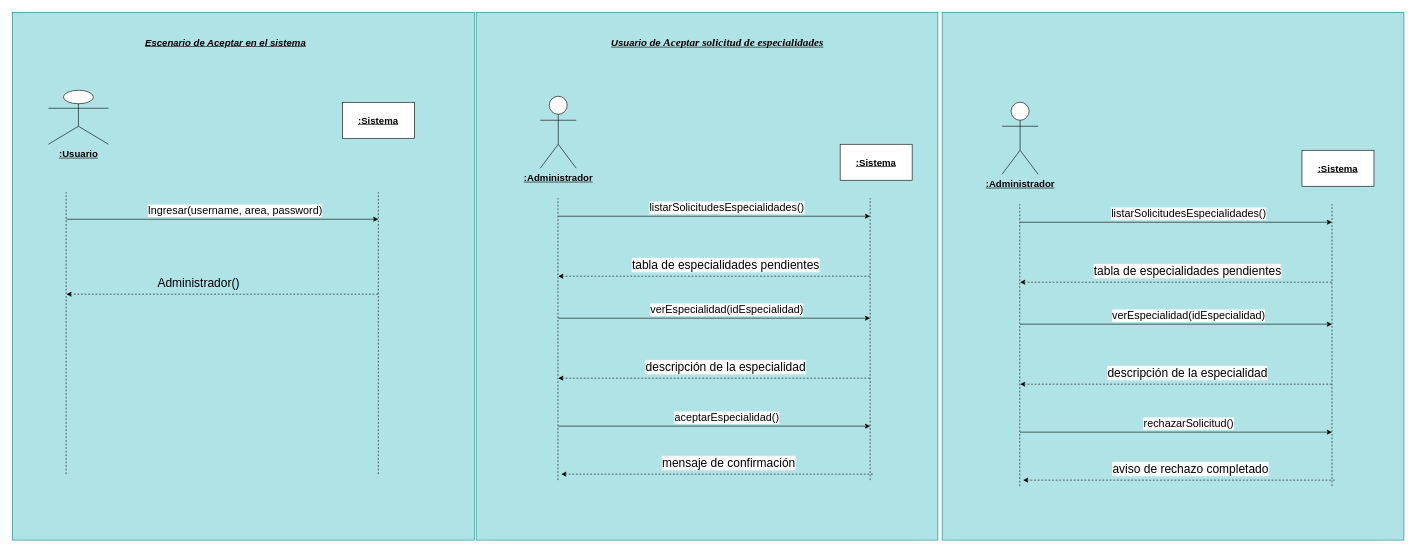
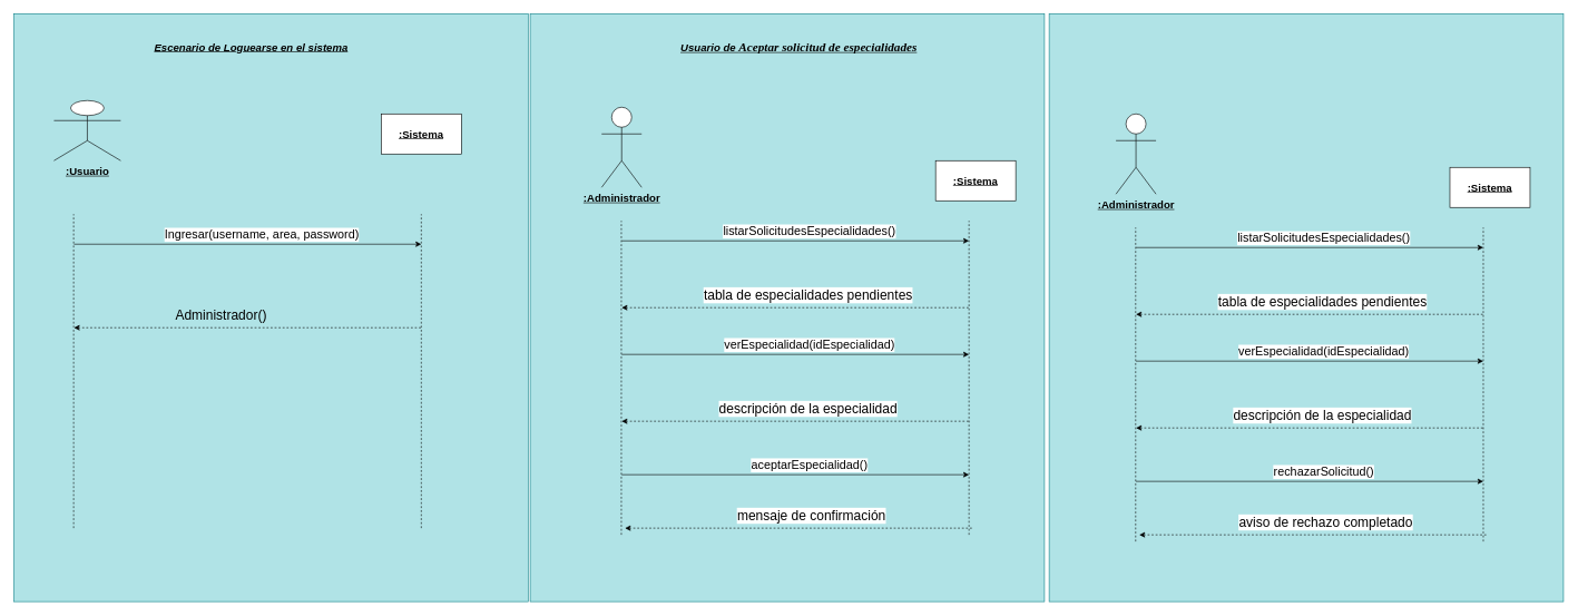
  <mxCell id="0" />
  <mxCell id="1" parent="0" />
  <mxCell id="2" value="" style="rounded=0;whiteSpace=wrap;html=1;fontSize=20;fillColor=#b0e3e6;strokeColor=#0e8088;" parent="1" vertex="1"><mxGeometry x="1570" y="20" width="770" height="880" as="geometry" /></mxCell>
  <mxCell id="3" value="" style="rounded=0;whiteSpace=wrap;html=1;fontSize=20;fillColor=#b0e3e6;strokeColor=#0e8088;" parent="1" vertex="1"><mxGeometry x="793" y="20" width="770" height="880" as="geometry" /></mxCell>
  <mxCell id="4" value="" style="rounded=0;whiteSpace=wrap;html=1;fontSize=20;fillColor=#b0e3e6;strokeColor=#0e8088;" parent="1" vertex="1"><mxGeometry x="20" y="20" width="770" height="880" as="geometry" /></mxCell>
- <mxCell id="5" value="&lt;u&gt;&lt;b&gt;&lt;i&gt;&lt;font style=&quot;font-size: 16px&quot;&gt;Escenario de Aceptar en el sistema&lt;/font&gt;&lt;/i&gt;&lt;/b&gt;&lt;/u&gt;" style="text;html=1;align=center;verticalAlign=middle;resizable=0;points=[];autosize=1;" parent="1" vertex="1"><mxGeometry x="220" y="60" width="310" height="20" as="geometry" /></mxCell>
+ <mxCell id="5" value="&lt;u&gt;&lt;b&gt;&lt;i&gt;&lt;font style=&quot;font-size: 16px&quot;&gt;Escenario de Loguearse en el sistema&lt;/font&gt;&lt;/i&gt;&lt;/b&gt;&lt;/u&gt;" style="text;html=1;align=center;verticalAlign=middle;resizable=0;points=[];autosize=1;" parent="1" vertex="1"><mxGeometry x="220" y="60" width="310" height="20" as="geometry" /></mxCell>
  <mxCell id="6" value="&lt;u&gt;&lt;b&gt;&lt;font style=&quot;font-size: 16px&quot;&gt;:Sistema&lt;/font&gt;&lt;/b&gt;&lt;/u&gt;" style="rounded=0;whiteSpace=wrap;html=1;" parent="1" vertex="1"><mxGeometry x="570" y="170" width="120" height="60" as="geometry" /></mxCell>
  <mxCell id="7" value="&lt;u&gt;&lt;b&gt;&lt;font style=&quot;font-size: 16px&quot;&gt;:Usuario&lt;/font&gt;&lt;/b&gt;&lt;/u&gt;" style="shape=umlActor;verticalLabelPosition=bottom;verticalAlign=top;html=1;outlineConnect=0;" parent="1" vertex="1"><mxGeometry x="80" y="150" width="100" height="90" as="geometry" /></mxCell>
  <mxCell id="8" value="" style="endArrow=none;dashed=1;html=1;" parent="1" edge="1"><mxGeometry width="50" height="50" relative="1" as="geometry"><mxPoint x="109.5" y="790" as="sourcePoint" /><mxPoint x="109.5" y="320" as="targetPoint" /></mxGeometry></mxCell>
  <mxCell id="9" value="" style="endArrow=none;dashed=1;html=1;" parent="1" edge="1"><mxGeometry width="50" height="50" relative="1" as="geometry"><mxPoint x="630" y="790" as="sourcePoint" /><mxPoint x="630" y="320" as="targetPoint" /></mxGeometry></mxCell>
  <mxCell id="10" value="&lt;b&gt;&lt;i&gt;&lt;u&gt;&lt;font style=&quot;font-size: 16px&quot;&gt;Usuario de&amp;nbsp;&lt;/font&gt;&lt;span style=&quot;font-family: &amp;#34;times new roman&amp;#34; , serif ; font-size: 14pt ; text-align: justify&quot;&gt;Aceptar solicitud de especialidades&lt;/span&gt;&lt;/u&gt;&lt;/i&gt;&lt;/b&gt;&lt;p class=&quot;MsoNormal&quot; style=&quot;margin-top: 14.0pt ; margin-right: 0cm ; margin-bottom: 4.0pt ; margin-left: 0cm ; text-align: justify&quot;&gt;&lt;span style=&quot;font-size: 14.0pt ; line-height: 107% ; font-family: &amp;#34;times new roman&amp;#34; , serif&quot;&gt;&lt;/span&gt;&lt;/p&gt;" style="text;html=1;align=center;verticalAlign=middle;resizable=0;points=[];autosize=1;" parent="1" vertex="1"><mxGeometry x="1000" y="60" width="390" height="40" as="geometry" /></mxCell>
  <mxCell id="11" value="&lt;u&gt;&lt;b&gt;&lt;font style=&quot;font-size: 16px&quot;&gt;:Sistema&lt;/font&gt;&lt;/b&gt;&lt;/u&gt;" style="rounded=0;whiteSpace=wrap;html=1;" parent="1" vertex="1"><mxGeometry x="1400" y="240" width="120" height="60" as="geometry" /></mxCell>
  <mxCell id="12" value="&lt;u&gt;&lt;b&gt;&lt;font style=&quot;font-size: 16px&quot;&gt;:Administrador&lt;/font&gt;&lt;/b&gt;&lt;/u&gt;" style="shape=umlActor;verticalLabelPosition=bottom;verticalAlign=top;html=1;outlineConnect=0;" parent="1" vertex="1"><mxGeometry x="900" y="160" width="60" height="120" as="geometry" /></mxCell>
  <mxCell id="13" value="" style="endArrow=none;dashed=1;html=1;" parent="1" edge="1"><mxGeometry width="50" height="50" relative="1" as="geometry"><mxPoint x="929.5" y="800" as="sourcePoint" /><mxPoint x="929.5" y="330" as="targetPoint" /></mxGeometry></mxCell>
  <mxCell id="14" value="" style="endArrow=none;dashed=1;html=1;" parent="1" edge="1"><mxGeometry width="50" height="50" relative="1" as="geometry"><mxPoint x="1450" y="800" as="sourcePoint" /><mxPoint x="1450" y="330" as="targetPoint" /></mxGeometry></mxCell>
  <mxCell id="15" value="" style="endArrow=classic;html=1;" parent="1" edge="1"><mxGeometry width="50" height="50" relative="1" as="geometry"><mxPoint x="110" y="365" as="sourcePoint" /><mxPoint x="630" y="365" as="targetPoint" /></mxGeometry></mxCell>
  <mxCell id="16" value="&lt;font style=&quot;font-size: 18px&quot;&gt;Ingresar(username, area, password)&lt;/font&gt;" style="edgeLabel;html=1;align=center;verticalAlign=middle;resizable=0;points=[];" parent="15" vertex="1" connectable="0"><mxGeometry x="-0.169" relative="1" as="geometry"><mxPoint x="64" y="-15" as="offset" /></mxGeometry></mxCell>
  <mxCell id="17" value="" style="endArrow=none;dashed=1;html=1;startArrow=classic;startFill=1;" parent="1" edge="1"><mxGeometry width="50" height="50" relative="1" as="geometry"><mxPoint x="110" y="490" as="sourcePoint" /><mxPoint x="630" y="490" as="targetPoint" /></mxGeometry></mxCell>
  <mxCell id="18" value="Administrador()" style="text;html=1;align=center;verticalAlign=middle;resizable=0;points=[];autosize=1;fontSize=20;" parent="1" vertex="1"><mxGeometry x="255" y="455" width="150" height="30" as="geometry" /></mxCell>
  <mxCell id="19" value="" style="endArrow=classic;html=1;" parent="1" edge="1"><mxGeometry width="50" height="50" relative="1" as="geometry"><mxPoint x="930" y="360" as="sourcePoint" /><mxPoint x="1450" y="360" as="targetPoint" /></mxGeometry></mxCell>
  <mxCell id="20" value="&lt;span style=&quot;font-size: 18px&quot;&gt;listarSolicitudesEspecialidades()&lt;/span&gt;" style="edgeLabel;html=1;align=center;verticalAlign=middle;resizable=0;points=[];" parent="19" vertex="1" connectable="0"><mxGeometry x="-0.169" relative="1" as="geometry"><mxPoint x="64" y="-15" as="offset" /></mxGeometry></mxCell>
  <mxCell id="21" value="" style="endArrow=none;dashed=1;html=1;startArrow=classic;startFill=1;" parent="1" edge="1"><mxGeometry width="50" height="50" relative="1" as="geometry"><mxPoint x="930" y="460" as="sourcePoint" /><mxPoint x="1450" y="460" as="targetPoint" /></mxGeometry></mxCell>
  <mxCell id="22" value="tabla de especialidades pendientes" style="edgeLabel;html=1;align=center;verticalAlign=middle;resizable=0;points=[];fontSize=20;" parent="21" vertex="1" connectable="0"><mxGeometry x="0.069" relative="1" as="geometry"><mxPoint y="-20" as="offset" /></mxGeometry></mxCell>
  <mxCell id="23" value="" style="endArrow=classic;html=1;" parent="1" edge="1"><mxGeometry width="50" height="50" relative="1" as="geometry"><mxPoint x="930" y="530" as="sourcePoint" /><mxPoint x="1450" y="530" as="targetPoint" /></mxGeometry></mxCell>
  <mxCell id="24" value="&lt;span style=&quot;font-size: 18px&quot;&gt;verEspecialidad(idEspecialidad)&lt;/span&gt;" style="edgeLabel;html=1;align=center;verticalAlign=middle;resizable=0;points=[];" parent="23" vertex="1" connectable="0"><mxGeometry x="-0.169" relative="1" as="geometry"><mxPoint x="64" y="-15" as="offset" /></mxGeometry></mxCell>
  <mxCell id="25" value="" style="endArrow=none;dashed=1;html=1;startArrow=classic;startFill=1;" parent="1" edge="1"><mxGeometry width="50" height="50" relative="1" as="geometry"><mxPoint x="930" y="630" as="sourcePoint" /><mxPoint x="1450" y="630" as="targetPoint" /></mxGeometry></mxCell>
  <mxCell id="26" value="descripción de la especialidad" style="edgeLabel;html=1;align=center;verticalAlign=middle;resizable=0;points=[];fontSize=20;" parent="25" vertex="1" connectable="0"><mxGeometry x="0.069" relative="1" as="geometry"><mxPoint y="-20" as="offset" /></mxGeometry></mxCell>
  <mxCell id="27" value="" style="endArrow=classic;html=1;" parent="1" edge="1"><mxGeometry width="50" height="50" relative="1" as="geometry"><mxPoint x="930" y="710" as="sourcePoint" /><mxPoint x="1450" y="710" as="targetPoint" /></mxGeometry></mxCell>
  <mxCell id="28" value="&lt;span style=&quot;font-size: 18px&quot;&gt;aceptarEspecialidad()&lt;/span&gt;" style="edgeLabel;html=1;align=center;verticalAlign=middle;resizable=0;points=[];" parent="27" vertex="1" connectable="0"><mxGeometry x="-0.169" relative="1" as="geometry"><mxPoint x="64" y="-15" as="offset" /></mxGeometry></mxCell>
  <mxCell id="29" value="" style="endArrow=none;dashed=1;html=1;startArrow=classic;startFill=1;" parent="1" edge="1"><mxGeometry width="50" height="50" relative="1" as="geometry"><mxPoint x="935" y="790" as="sourcePoint" /><mxPoint x="1455" y="790" as="targetPoint" /></mxGeometry></mxCell>
  <mxCell id="30" value="mensaje de confirmación" style="edgeLabel;html=1;align=center;verticalAlign=middle;resizable=0;points=[];fontSize=20;" parent="29" vertex="1" connectable="0"><mxGeometry x="0.069" relative="1" as="geometry"><mxPoint y="-20" as="offset" /></mxGeometry></mxCell>
  <mxCell id="31" value="&lt;u&gt;&lt;b&gt;&lt;font style=&quot;font-size: 16px&quot;&gt;:Sistema&lt;/font&gt;&lt;/b&gt;&lt;/u&gt;" style="rounded=0;whiteSpace=wrap;html=1;" parent="1" vertex="1"><mxGeometry x="2170" y="250" width="120" height="60" as="geometry" /></mxCell>
  <mxCell id="32" value="&lt;u&gt;&lt;b&gt;&lt;font style=&quot;font-size: 16px&quot;&gt;:Administrador&lt;/font&gt;&lt;/b&gt;&lt;/u&gt;" style="shape=umlActor;verticalLabelPosition=bottom;verticalAlign=top;html=1;outlineConnect=0;" parent="1" vertex="1"><mxGeometry x="1670" y="170" width="60" height="120" as="geometry" /></mxCell>
  <mxCell id="33" value="" style="endArrow=none;dashed=1;html=1;" parent="1" edge="1"><mxGeometry width="50" height="50" relative="1" as="geometry"><mxPoint x="1699.5" y="810" as="sourcePoint" /><mxPoint x="1699.5" y="340" as="targetPoint" /></mxGeometry></mxCell>
  <mxCell id="34" value="" style="endArrow=none;dashed=1;html=1;" parent="1" edge="1"><mxGeometry width="50" height="50" relative="1" as="geometry"><mxPoint x="2220" y="810" as="sourcePoint" /><mxPoint x="2220" y="340" as="targetPoint" /></mxGeometry></mxCell>
  <mxCell id="35" value="" style="endArrow=classic;html=1;" parent="1" edge="1"><mxGeometry width="50" height="50" relative="1" as="geometry"><mxPoint x="1700" y="370" as="sourcePoint" /><mxPoint x="2220" y="370" as="targetPoint" /></mxGeometry></mxCell>
  <mxCell id="36" value="&lt;span style=&quot;font-size: 18px&quot;&gt;listarSolicitudesEspecialidades()&lt;/span&gt;" style="edgeLabel;html=1;align=center;verticalAlign=middle;resizable=0;points=[];" parent="35" vertex="1" connectable="0"><mxGeometry x="-0.169" relative="1" as="geometry"><mxPoint x="64" y="-15" as="offset" /></mxGeometry></mxCell>
  <mxCell id="37" value="" style="endArrow=none;dashed=1;html=1;startArrow=classic;startFill=1;" parent="1" edge="1"><mxGeometry width="50" height="50" relative="1" as="geometry"><mxPoint x="1700" y="470" as="sourcePoint" /><mxPoint x="2220" y="470" as="targetPoint" /></mxGeometry></mxCell>
  <mxCell id="38" value="tabla de especialidades pendientes" style="edgeLabel;html=1;align=center;verticalAlign=middle;resizable=0;points=[];fontSize=20;" parent="37" vertex="1" connectable="0"><mxGeometry x="0.069" relative="1" as="geometry"><mxPoint y="-20" as="offset" /></mxGeometry></mxCell>
  <mxCell id="39" value="" style="endArrow=classic;html=1;" parent="1" edge="1"><mxGeometry width="50" height="50" relative="1" as="geometry"><mxPoint x="1700" y="540" as="sourcePoint" /><mxPoint x="2220" y="540" as="targetPoint" /></mxGeometry></mxCell>
  <mxCell id="40" value="&lt;span style=&quot;font-size: 18px&quot;&gt;verEspecialidad(idEspecialidad)&lt;/span&gt;" style="edgeLabel;html=1;align=center;verticalAlign=middle;resizable=0;points=[];" parent="39" vertex="1" connectable="0"><mxGeometry x="-0.169" relative="1" as="geometry"><mxPoint x="64" y="-15" as="offset" /></mxGeometry></mxCell>
  <mxCell id="41" value="" style="endArrow=none;dashed=1;html=1;startArrow=classic;startFill=1;" parent="1" edge="1"><mxGeometry width="50" height="50" relative="1" as="geometry"><mxPoint x="1700" y="640" as="sourcePoint" /><mxPoint x="2220" y="640" as="targetPoint" /></mxGeometry></mxCell>
  <mxCell id="42" value="descripción de la especialidad" style="edgeLabel;html=1;align=center;verticalAlign=middle;resizable=0;points=[];fontSize=20;" parent="41" vertex="1" connectable="0"><mxGeometry x="0.069" relative="1" as="geometry"><mxPoint y="-20" as="offset" /></mxGeometry></mxCell>
  <mxCell id="43" value="" style="endArrow=classic;html=1;" parent="1" edge="1"><mxGeometry width="50" height="50" relative="1" as="geometry"><mxPoint x="1700" y="720" as="sourcePoint" /><mxPoint x="2220" y="720" as="targetPoint" /></mxGeometry></mxCell>
  <mxCell id="44" value="&lt;span style=&quot;font-size: 18px&quot;&gt;rechazarSolicitud()&lt;/span&gt;" style="edgeLabel;html=1;align=center;verticalAlign=middle;resizable=0;points=[];" parent="43" vertex="1" connectable="0"><mxGeometry x="-0.169" relative="1" as="geometry"><mxPoint x="64" y="-15" as="offset" /></mxGeometry></mxCell>
  <mxCell id="45" value="" style="endArrow=none;dashed=1;html=1;startArrow=classic;startFill=1;" parent="1" edge="1"><mxGeometry width="50" height="50" relative="1" as="geometry"><mxPoint x="1705" y="800" as="sourcePoint" /><mxPoint x="2225" y="800" as="targetPoint" /></mxGeometry></mxCell>
  <mxCell id="46" value="aviso de rechazo completado" style="edgeLabel;html=1;align=center;verticalAlign=middle;resizable=0;points=[];fontSize=20;" parent="45" vertex="1" connectable="0"><mxGeometry x="0.069" relative="1" as="geometry"><mxPoint y="-20" as="offset" /></mxGeometry></mxCell>
